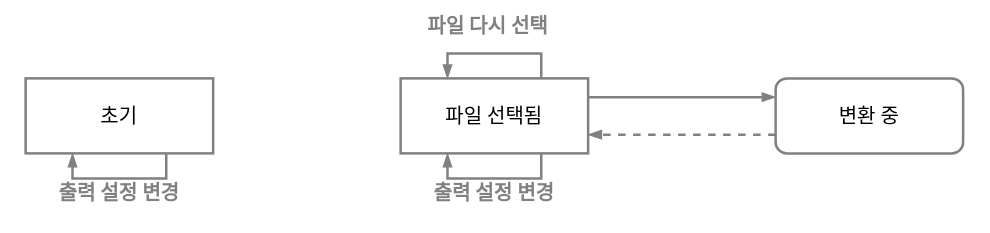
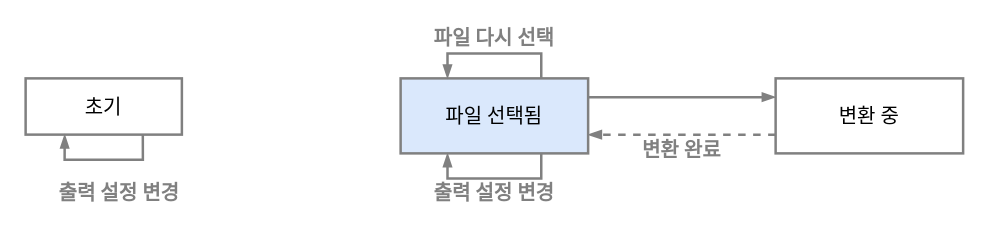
  <mxCell id="0" />
  <mxCell id="1" parent="0" />
- <mxCell id="2" value="초기" style="rounded=0;whiteSpace=wrap;html=1;fontFamily=Pretendard;fontSize=16;fontStyle=0;glass=0;shadow=0;backgroundOutline=0;strokeColor=#808080;strokeWidth=2;" parent="1" vertex="1"><mxGeometry x="20" y="62" width="150" height="60" as="geometry" /></mxCell>
+ <mxCell id="2" value="초기" style="rounded=0;whiteSpace=wrap;html=1;fontFamily=Pretendard;fontSize=16;fontStyle=0;glass=0;shadow=0;backgroundOutline=0;strokeColor=#808080;strokeWidth=2;" parent="1" vertex="1"><mxGeometry x="20" y="62" width="125" height="45" as="geometry" /></mxCell>
  <mxCell id="3" style="edgeStyle=orthogonalEdgeStyle;rounded=0;orthogonalLoop=1;jettySize=auto;html=1;exitX=1;exitY=0.25;exitDx=0;exitDy=0;entryX=0;entryY=0.25;entryDx=0;entryDy=0;fontSize=16;strokeColor=#808080;fontFamily=Pretendard;strokeWidth=2;endArrow=blockThin;endFill=1;" parent="1" source="4" target="6" edge="1"><mxGeometry relative="1" as="geometry" /></mxCell>
- <mxCell id="4" value="파일 선택됨" style="rounded=0;whiteSpace=wrap;html=1;fontFamily=Pretendard;fontSize=16;fontStyle=0;glass=0;shadow=0;backgroundOutline=0;strokeColor=#808080;strokeWidth=2;" parent="1" vertex="1"><mxGeometry x="320" y="62" width="150" height="60" as="geometry" /></mxCell>
+ <mxCell id="4" value="파일 선택됨" style="rounded=0;whiteSpace=wrap;html=1;fontFamily=Pretendard;fontSize=16;fontStyle=0;glass=0;shadow=0;backgroundOutline=0;strokeColor=#808080;strokeWidth=2;fillColor=#dae8fc;" parent="1" vertex="1"><mxGeometry x="320" y="62" width="150" height="60" as="geometry" /></mxCell>
  <mxCell id="5" style="edgeStyle=orthogonalEdgeStyle;rounded=0;orthogonalLoop=1;jettySize=auto;html=1;exitX=0;exitY=0.75;exitDx=0;exitDy=0;entryX=1;entryY=0.75;entryDx=0;entryDy=0;fontSize=16;dashed=1;strokeColor=#808080;fontFamily=Pretendard;strokeWidth=2;endArrow=blockThin;endFill=1;" parent="1" source="6" target="4" edge="1"><mxGeometry relative="1" as="geometry" /></mxCell>
- <mxCell id="6" value="변환 중" style="whiteSpace=wrap;html=1;fontFamily=Pretendard;fontSize=16;fontStyle=0;glass=0;shadow=0;backgroundOutline=0;strokeColor=#808080;strokeWidth=2;rounded=1;" parent="1" vertex="1"><mxGeometry x="620" y="62" width="150" height="60" as="geometry" /></mxCell>
+ <mxCell id="6" value="변환 중" style="rounded=0;whiteSpace=wrap;html=1;fontFamily=Pretendard;fontSize=16;fontStyle=0;glass=0;shadow=0;backgroundOutline=0;strokeColor=#808080;strokeWidth=2;" parent="1" vertex="1"><mxGeometry x="620" y="62" width="150" height="60" as="geometry" /></mxCell>
+ <mxCell id="7" value="변환 완료" style="text;html=1;align=center;verticalAlign=middle;whiteSpace=wrap;rounded=0;fontSize=16;fontFamily=Pretendard;fillColor=none;labelBorderColor=none;labelBackgroundColor=none;spacing=2;fontStyle=1;fontColor=#808080;" parent="1" vertex="1"><mxGeometry x="475" y="109" width="140" height="20" as="geometry" /></mxCell>
  <mxCell id="8" style="edgeStyle=orthogonalEdgeStyle;rounded=0;orthogonalLoop=1;jettySize=auto;html=1;exitX=0.75;exitY=1;exitDx=0;exitDy=0;entryX=0.25;entryY=1;entryDx=0;entryDy=0;fontFamily=Pretendard;fontSize=16;strokeColor=#808080;strokeWidth=2;endArrow=blockThin;endFill=1;" parent="1" source="4" target="4" edge="1"><mxGeometry relative="1" as="geometry" /></mxCell>
  <mxCell id="9" value="출력 설정 변경" style="text;html=1;align=center;verticalAlign=middle;whiteSpace=wrap;rounded=0;fontSize=16;fontFamily=Pretendard;fillColor=none;labelBorderColor=none;labelBackgroundColor=none;spacing=2;fontStyle=1;fontColor=#808080;" parent="1" vertex="1"><mxGeometry x="325" y="144" width="140" height="20" as="geometry" /></mxCell>
  <mxCell id="10" style="edgeStyle=orthogonalEdgeStyle;rounded=0;orthogonalLoop=1;jettySize=auto;html=1;exitX=0.75;exitY=0;exitDx=0;exitDy=0;entryX=0.25;entryY=0;entryDx=0;entryDy=0;fontFamily=Pretendard;fontSize=16;endArrow=blockThin;endFill=1;strokeColor=#808080;strokeWidth=2;" parent="1" source="4" target="4" edge="1"><mxGeometry relative="1" as="geometry"><mxPoint x="432.5" y="57" as="sourcePoint" /><mxPoint x="357.5" y="57" as="targetPoint" /><Array as="points"><mxPoint x="433" y="42" /><mxPoint x="358" y="42" /></Array></mxGeometry></mxCell>
- <mxCell id="11" value="파일 다시 선택" style="text;html=1;align=center;verticalAlign=middle;whiteSpace=wrap;rounded=0;fontSize=16;fontFamily=Pretendard;fillColor=none;labelBorderColor=none;labelBackgroundColor=none;spacing=2;fontStyle=1;fontColor=#808080;" parent="1" vertex="1"><mxGeometry x="320" y="10" width="140" height="20" as="geometry" /></mxCell>
+ <mxCell id="11" value="파일 다시 선택" style="text;html=1;align=center;verticalAlign=middle;whiteSpace=wrap;rounded=0;fontSize=16;fontFamily=Pretendard;fillColor=none;labelBorderColor=none;labelBackgroundColor=none;spacing=2;fontStyle=1;fontColor=#808080;" parent="1" vertex="1"><mxGeometry x="325" y="20" width="140" height="20" as="geometry" /></mxCell>
  <mxCell id="12" value="출력 설정 변경" style="text;html=1;align=center;verticalAlign=middle;whiteSpace=wrap;rounded=0;fontSize=16;fontFamily=Pretendard;fillColor=none;labelBorderColor=none;labelBackgroundColor=none;spacing=2;fontStyle=1;fontColor=#808080;" parent="1" vertex="1"><mxGeometry x="25" y="144" width="140" height="20" as="geometry" /></mxCell>
  <mxCell id="13" style="edgeStyle=orthogonalEdgeStyle;rounded=0;orthogonalLoop=1;jettySize=auto;html=1;exitX=0.75;exitY=1;exitDx=0;exitDy=0;entryX=0.25;entryY=1;entryDx=0;entryDy=0;fontFamily=Pretendard;fontSize=16;endArrow=blockThin;endFill=1;strokeColor=#808080;strokeWidth=2;" parent="1" source="2" target="2" edge="1"><mxGeometry relative="1" as="geometry" /></mxCell>
